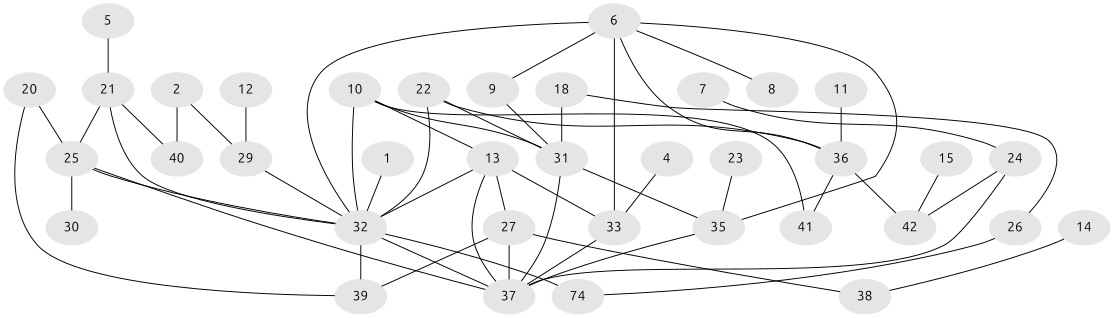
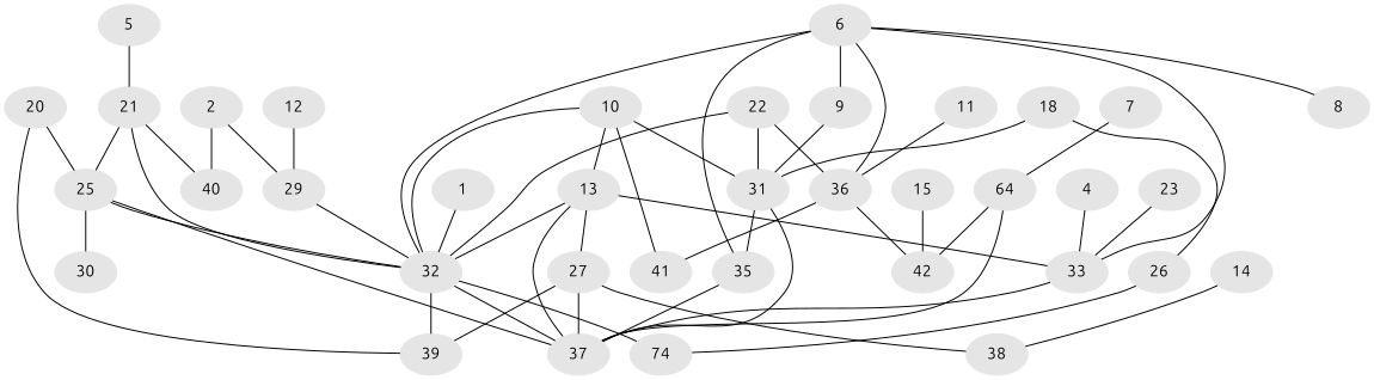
  graph {
    fontname=Ubuntu
    node [color=gray90 fontname=Ubuntu style=filled]
    edge [fontname=Ubuntu weight=1.0]
    1
    32
    37
    39
    n5 [label=74]
    2
    29
    40
    4
    33
    5
    21
    25
    6
    8
    9
    35
    36
    31
    41
    42
    7
-   24
+   24 [label=64]
    23
    10
    13
    27
    11
    12
    38
    14
    15
    18
    26
    20
    30
    22
    1 -- 32
    32 -- 37
    32 -- 39
    32 -- n5 [weight=2.0]
    2 -- 29
    2 -- 40
    29 -- 32
    4 -- 33
    33 -- 37
    5 -- 21
    21 -- 32
    21 -- 40
    21 -- 25
    25 -- 32
    25 -- 37
    25 -- 30
    6 -- 32 [weight=2.0]
    6 -- 33
    6 -- 8
    6 -- 9
    6 -- 35
    6 -- 36
    9 -- 31
    35 -- 37
    36 -- 41
    36 -- 42
    31 -- 37
    31 -- 35
    7 -- 24
    24 -- 37
    24 -- 42
-   23 -- 35
+   23 -- 33
    10 -- 32
    10 -- 31
    10 -- 41
    10 -- 13
    13 -- 32
    13 -- 37
    13 -- 33
    13 -- 27
    27 -- 37
    27 -- 39
    27 -- 38
    11 -- 36
    12 -- 29
    14 -- 38
    15 -- 42
    18 -- 31
    18 -- 26
    26 -- n5
    20 -- 39
    20 -- 25
    22 -- 32
    22 -- 36
    22 -- 31
  }
